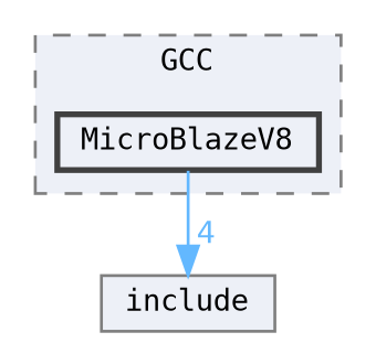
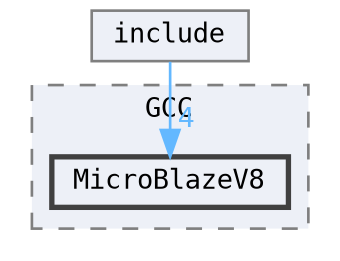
  digraph {
    compound=true
    fontname="DejaVu Sans Mono"
    node [fillcolor="#edf0f7" fontname="DejaVu Sans Mono" fontsize=10 shape=box]
    n1 [color=grey25 height=0.2 label=MicroBlazeV8 style="filled,bold" width=0.4]
    n2 [color=grey50 height=0.2 label=include style=filled width=0.4]
    subgraph cluster_1 {
      bgcolor="#edf0f7"
      fontsize=10
      label=GCC
      pencolor=grey50
      style="filled,dashed"
      n1
    }
-   n1 -> n2 [color=steelblue1 fontcolor=steelblue1 fontname="DejaVu Sans Mono" fontsize=10 headlabel=4 labeldistance=1.5 labelfontname=Helvetica labelfontsize=10]
+   n2 -> n1 [color=steelblue1 fontcolor=steelblue1 fontname="DejaVu Sans Mono" fontsize=10 headlabel=4 labeldistance=1.5 labelfontname=Helvetica labelfontsize=10]
  }
